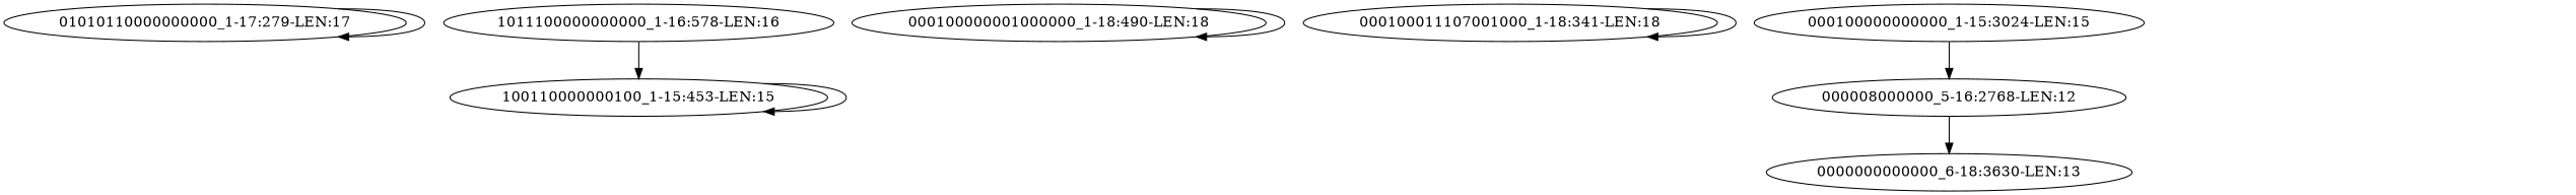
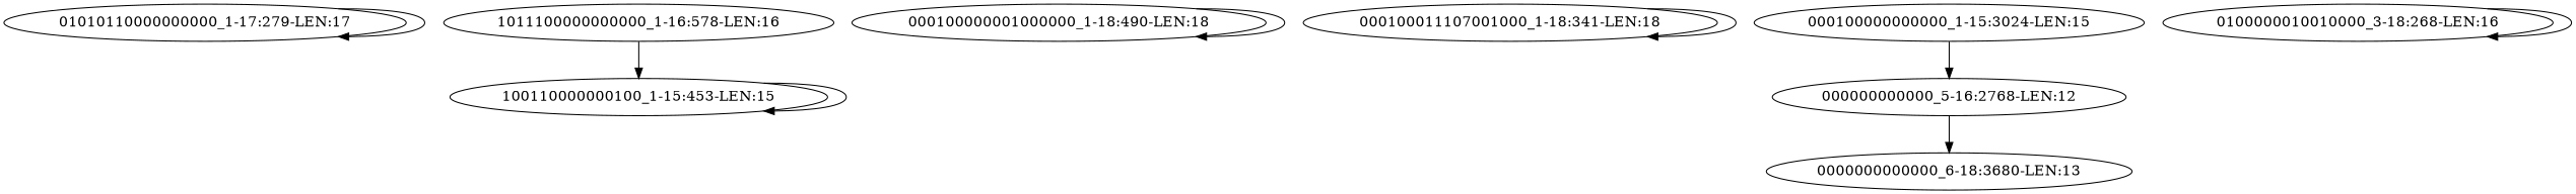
  digraph {
    "01010110000000000_1-17:279-LEN:17"
    "100110000000100_1-15:453-LEN:15"
    "1011100000000000_1-16:578-LEN:16"
    "000100000001000000_1-18:490-LEN:18"
    n5 [label="000100011107001000_1-18:341-LEN:18"]
    "000100000000000_1-15:3024-LEN:15"
-   "000000000000_5-16:2768-LEN:12" [label="000008000000_5-16:2768-LEN:12"]
-   "0000000000000_6-18:3630-LEN:13"
+   "000000000000_5-16:2768-LEN:12"
+   "0000000000000_6-18:3630-LEN:13" [label="0000000000000_6-18:3680-LEN:13"]
+   "0100000010010000_3-18:268-LEN:16"
    "01010110000000000_1-17:279-LEN:17" -> "01010110000000000_1-17:279-LEN:17"
    "100110000000100_1-15:453-LEN:15" -> "100110000000100_1-15:453-LEN:15"
    "1011100000000000_1-16:578-LEN:16" -> "100110000000100_1-15:453-LEN:15"
    "000100000001000000_1-18:490-LEN:18" -> "000100000001000000_1-18:490-LEN:18"
    n5 -> n5
    "000100000000000_1-15:3024-LEN:15" -> "000000000000_5-16:2768-LEN:12"
    "000000000000_5-16:2768-LEN:12" -> "0000000000000_6-18:3630-LEN:13"
+   "0100000010010000_3-18:268-LEN:16" -> "0100000010010000_3-18:268-LEN:16"
  }
